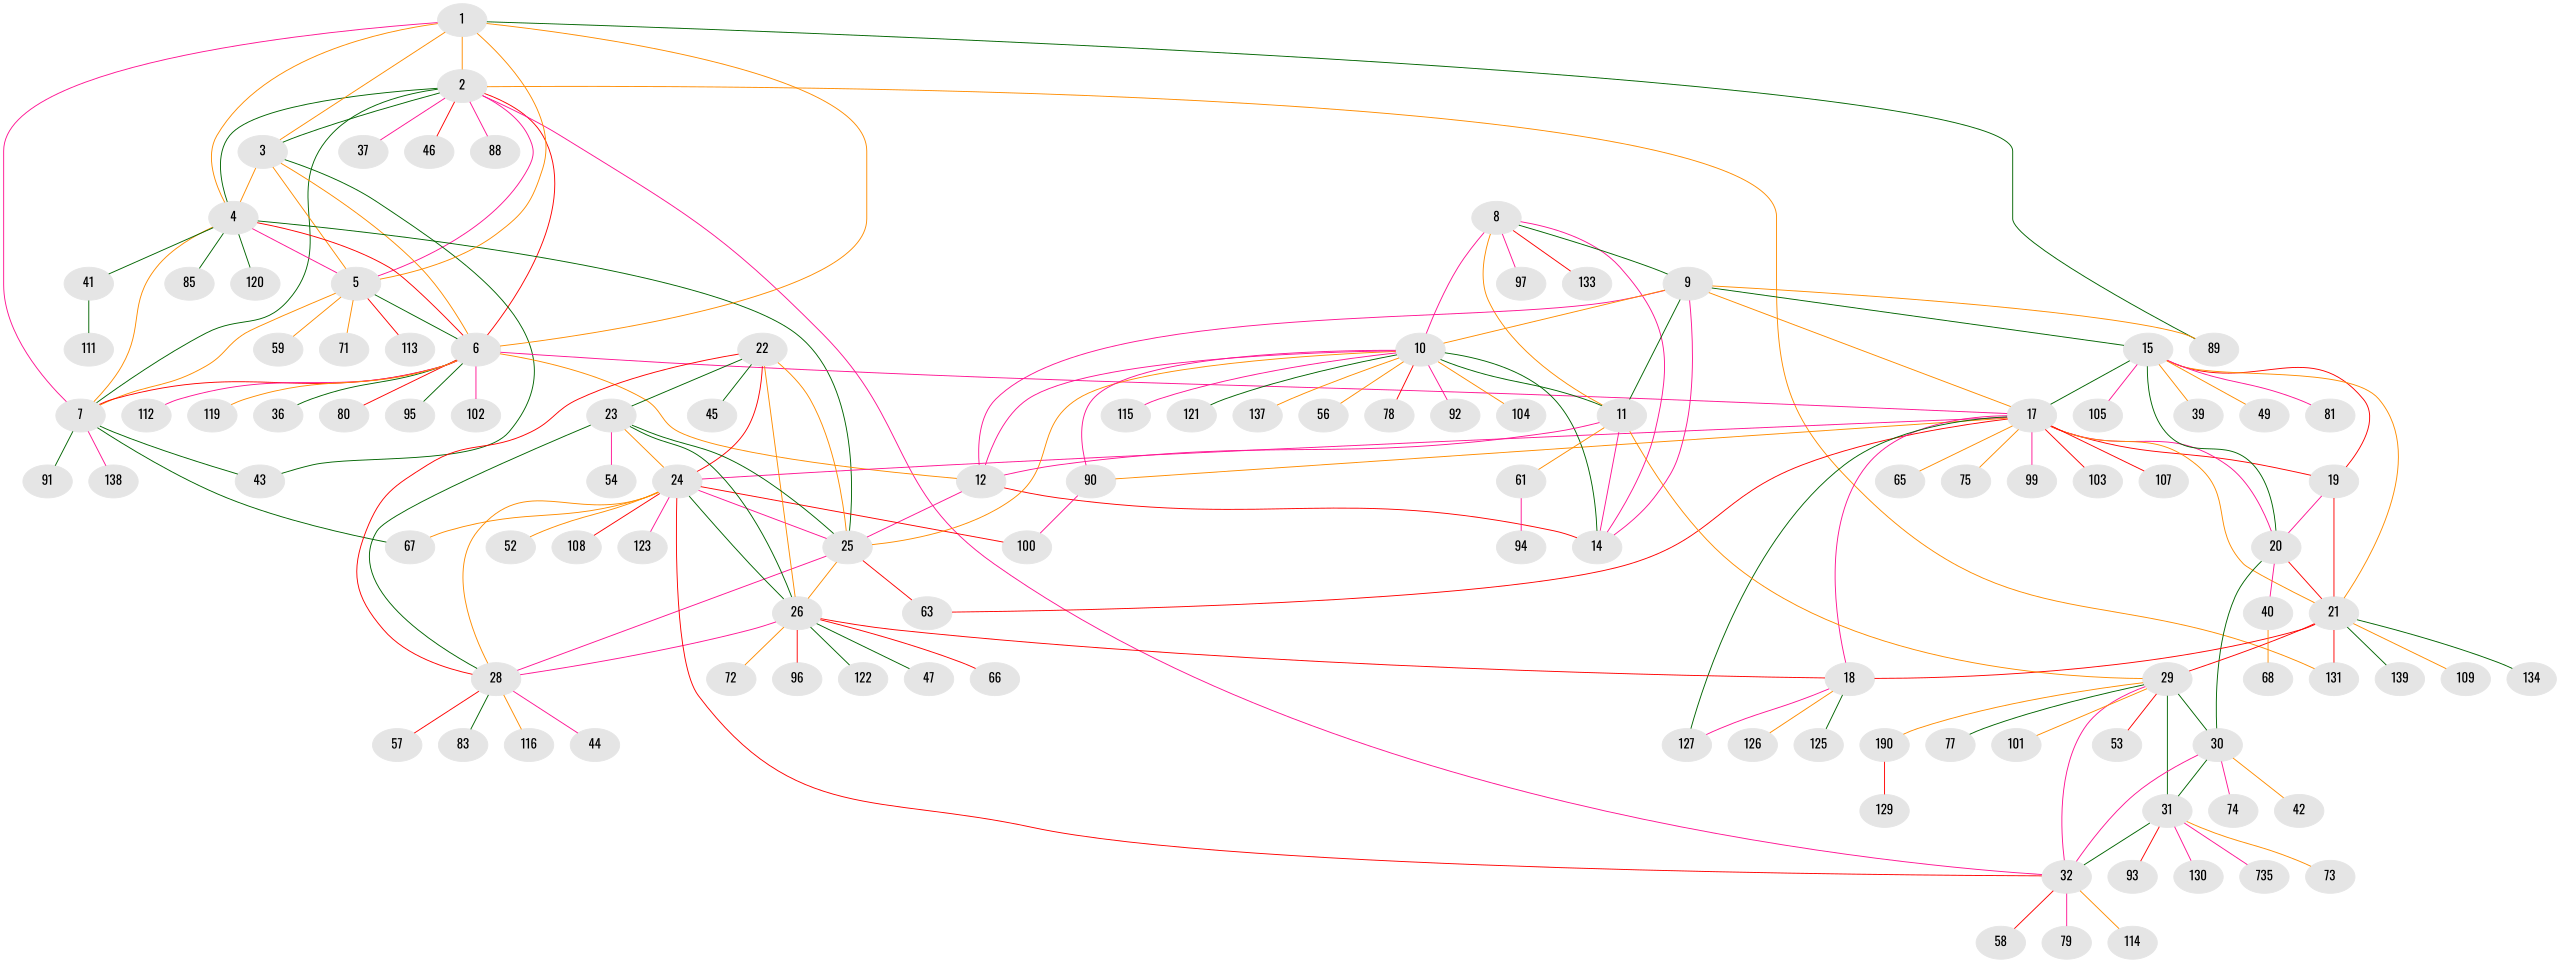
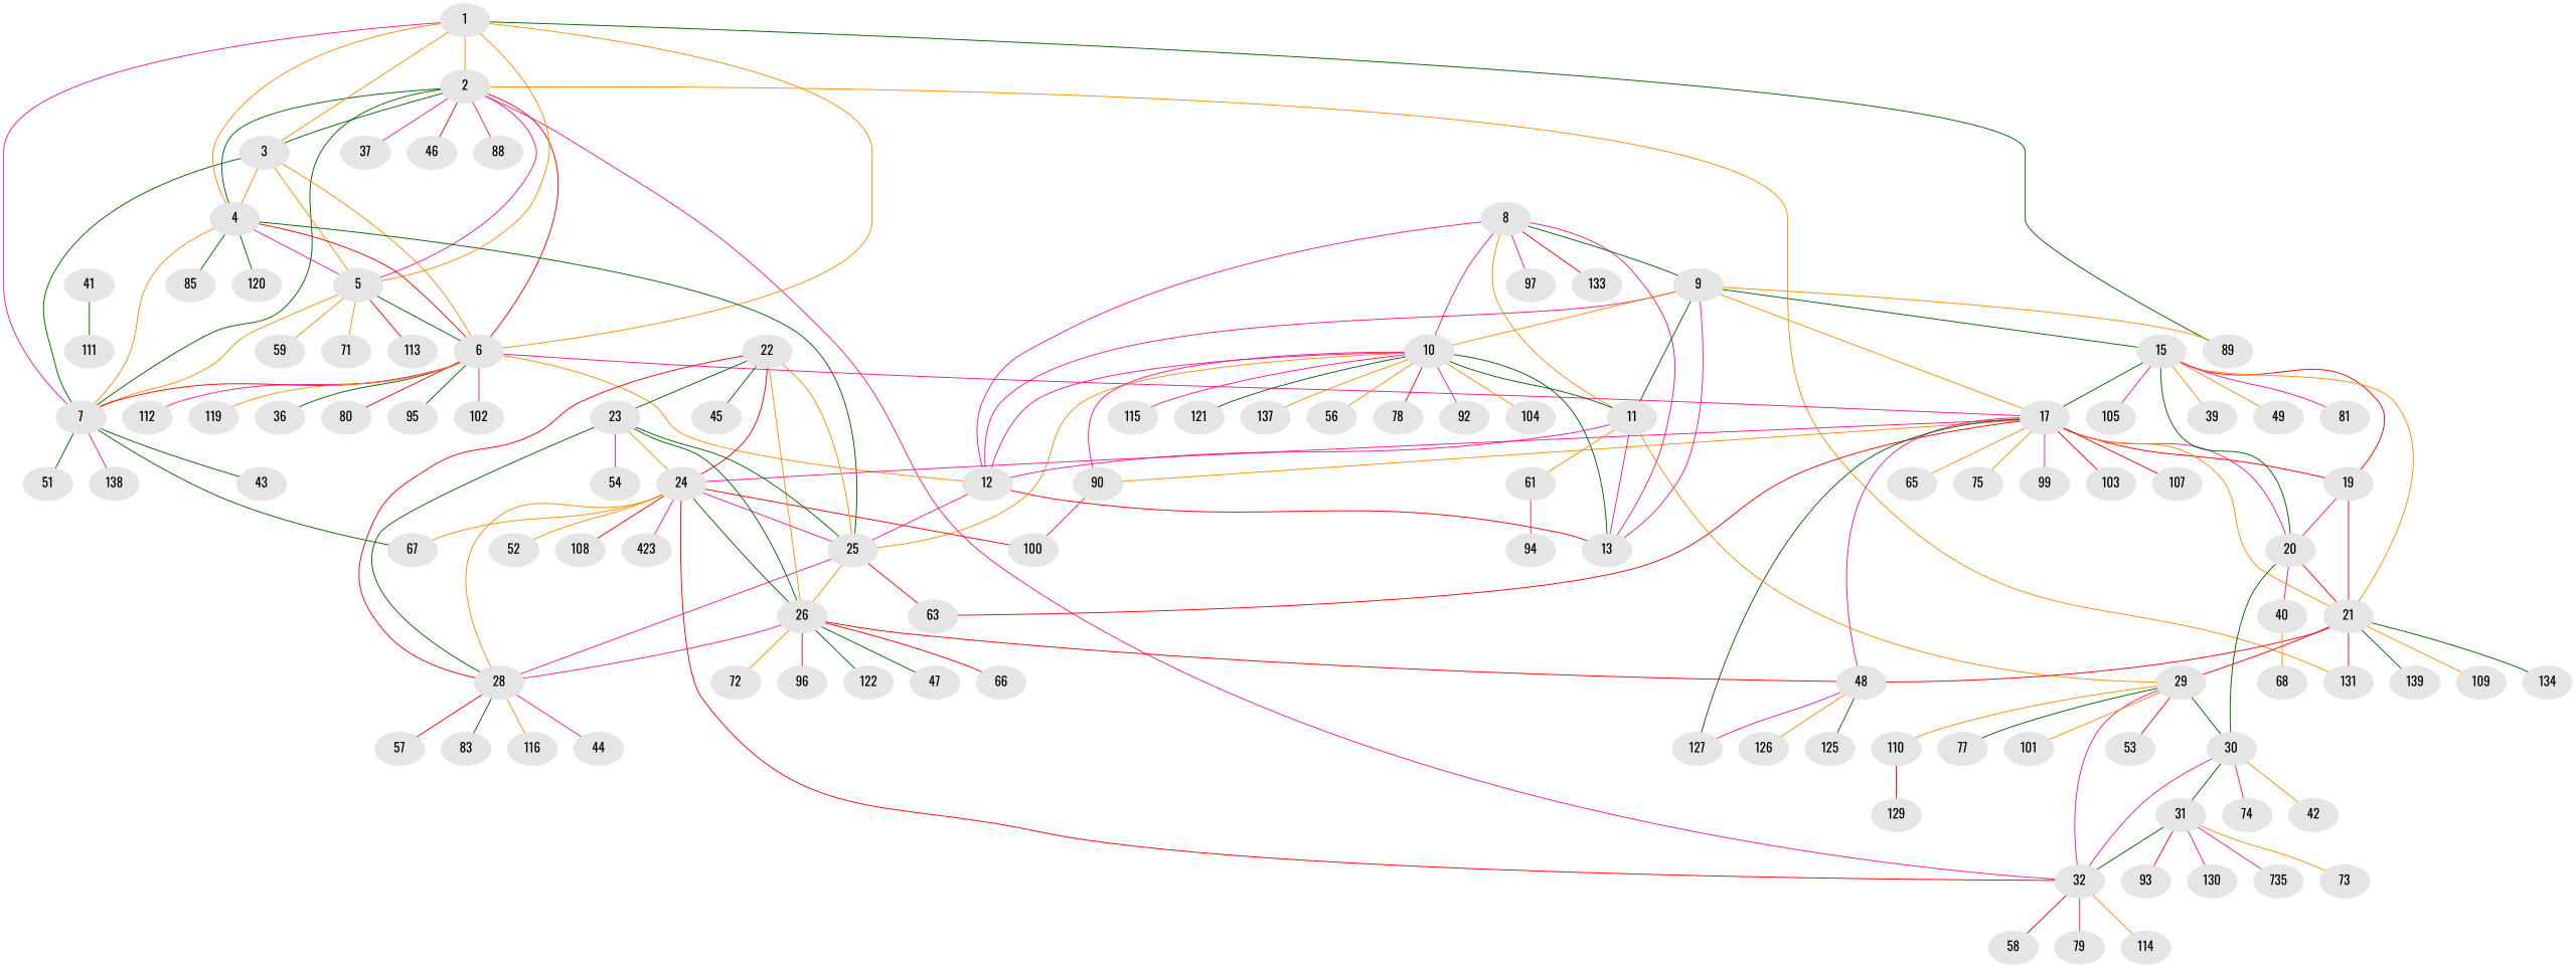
  graph {
    fontname=Oswald
    node [color=gray90 fontname=Oswald style=filled]
    edge [color=darkorange fontname=Oswald]
    2 [super="+62"]
    3 [super="+106"]
    4 [super="+87"]
    5 [super="+50"]
    6 [super="+91"]
    7 [super="+55"]
    32 [super="+90"]
    37
    46
    88
    131
    1
    89
    25 [super="+128"]
    41 [super="+86"]
    85
    120
    59
    71
    113
    12
    17 [super="+18"]
    36
    80
    95
    102
    112
    119
    43
-   51 [label=91]
+   51
    67
    138
    58
    79
    114
    63
    26 [super="+27"]
    28 [super="+64"]
    111
-   13 [label=14]
+   13
    n41 [label=90]
    19 [super="+124"]
    20 [super="+118"]
    21 [super="+140"]
    24 [super="+98"]
-   48 [super="+84" label=18]
+   48 [super="+84"]
    65
    75
    99
    103
    107
    127
    8 [super="+38"]
    9 [super="+69"]
    10 [super="+14"]
    11 [super="+70"]
    97
    133
    15 [super="+16"]
    56
    78
    92
    104
    115
    121
    137
    29 [super="+34"]
    61 [super="+82"]
    39
    49
    81
    105
    100 [super="+132"]
    30 [super="+35"]
    31 [super="+33"]
    53
    77
    101
-   110 [label=190]
+   110
    94
    40
    109
    134
    139
    52
    108
-   123
+   123 [label=423]
    125
    126
    42
    74
    68
    22
    23
    45
    54
    47
    66
    72
    96
    122
    44
    57
    83 [super="+117"]
    116
    73 [super="+76"]
    93
    130 [super="+136"]
    n109 [label=735]
    129
    2 -- 3 [color=darkgreen]
    2 -- 4 [color=darkgreen]
    2 -- 5 [color=deeppink]
    2 -- 6 [color=red]
    2 -- 7 [color=darkgreen]
    2 -- 32 [color=deeppink]
    2 -- 37 [color=deeppink]
    2 -- 46 [color=red]
    2 -- 88 [color=deeppink]
    2 -- 131
    3 -- 4
    3 -- 5
    3 -- 6
-   3 -- 43 [color=darkgreen]
+   3 -- 7 [color=darkgreen]
    4 -- 5 [color=deeppink]
    4 -- 6 [color=red]
    4 -- 7
    4 -- 25 [color=darkgreen]
-   4 -- 41 [color=darkgreen]
    4 -- 85 [color=darkgreen]
    4 -- 120 [color=darkgreen]
    5 -- 6 [color=darkgreen]
    5 -- 7
    5 -- 59
    5 -- 71
    5 -- 113 [color=red]
    6 -- 7 [color=red]
    6 -- 12
    6 -- 17 [color=deeppink]
    6 -- 36 [color=darkgreen]
    6 -- 80 [color=red]
    6 -- 95 [color=darkgreen]
    6 -- 102 [color=deeppink]
    6 -- 112 [color=deeppink]
    6 -- 119
    7 -- 43 [color=darkgreen]
    7 -- 51 [color=darkgreen]
    7 -- 67 [color=darkgreen]
    7 -- 138 [color=deeppink]
    32 -- 58 [color=red]
    32 -- 79 [color=deeppink]
    32 -- 114
    1 -- 2
    1 -- 3
    1 -- 4
    1 -- 5
    1 -- 6
    1 -- 7 [color=deeppink]
    1 -- 89 [color=darkgreen]
    25 -- 63 [color=red]
    25 -- 26 [weight=2]
    25 -- 28 [color=deeppink]
    41 -- 111 [color=darkgreen]
    12 -- 25 [color=deeppink]
    12 -- 13 [color=red]
    17 -- 63 [color=red]
    17 -- n41
    17 -- 19 [color=red weight=2]
    17 -- 20 [color=deeppink weight=2]
    17 -- 21 [weight=2]
    17 -- 24 [color=deeppink]
    17 -- 48 [color=deeppink]
    17 -- 65
    17 -- 75
    17 -- 99 [color=deeppink]
    17 -- 103 [color=red]
    17 -- 107 [color=red]
    17 -- 127 [color=darkgreen]
    26 -- 28 [color=deeppink weight=2]
    26 -- 48 [color=red]
    26 -- 47 [color=darkgreen]
    26 -- 66 [color=red]
    26 -- 72
    26 -- 96 [color=red]
    26 -- 122 [color=darkgreen]
    28 -- 44 [color=deeppink]
    28 -- 57 [color=red]
    28 -- 83 [color=darkgreen]
    28 -- 116
    n41 -- 100 [color=deeppink]
    19 -- 20 [color=deeppink]
    19 -- 21 [color=red]
    20 -- 21 [color=red]
    20 -- 30 [color=darkgreen]
    20 -- 40 [color=deeppink]
    21 -- 131 [color=red]
    21 -- 48 [color=red]
    21 -- 29 [color=red]
    21 -- 109
    21 -- 134 [color=darkgreen]
    21 -- 139 [color=darkgreen]
    24 -- 32 [color=red]
    24 -- 25 [color=deeppink]
    24 -- 67
    24 -- 26 [color=darkgreen weight=2]
    24 -- 28
    24 -- 100 [color=red]
    24 -- 52
    24 -- 108 [color=red]
    24 -- 123 [color=deeppink]
    48 -- 127 [color=deeppink]
    48 -- 125 [color=darkgreen]
    48 -- 126
+   8 -- 12 [color=deeppink]
    8 -- 13 [color=deeppink]
    8 -- 9 [color=darkgreen]
    8 -- 10 [color=deeppink weight=2]
    8 -- 11
    8 -- 97 [color=deeppink]
    8 -- 133 [color=red]
    9 -- 89
    9 -- 12 [color=deeppink]
    9 -- 17
    9 -- 13 [color=deeppink]
    9 -- 10 [weight=2]
    9 -- 11 [color=darkgreen]
    9 -- 15 [color=darkgreen]
    10 -- 25
    10 -- 12 [color=deeppink weight=2]
    10 -- 13 [color=darkgreen weight=2]
    10 -- n41 [color=deeppink]
    10 -- 11 [color=darkgreen weight=2]
    10 -- 56
    10 -- 78 [color=red]
    10 -- 92 [color=deeppink]
    10 -- 104
    10 -- 115 [color=deeppink]
    10 -- 121 [color=darkgreen]
    10 -- 137
    11 -- 12 [color=deeppink]
    11 -- 13 [color=deeppink]
    11 -- 29
    11 -- 61
    15 -- 17 [color=darkgreen weight=4]
    15 -- 19 [color=red weight=2]
    15 -- 20 [color=darkgreen weight=2]
    15 -- 21 [weight=2]
    15 -- 39
    15 -- 49
    15 -- 81 [color=deeppink]
    15 -- 105 [color=deeppink]
    29 -- 32 [color=deeppink weight=2]
    29 -- 30 [color=darkgreen weight=4]
-   29 -- 31 [color=darkgreen weight=4]
    29 -- 53 [color=red]
    29 -- 77 [color=darkgreen]
    29 -- 101
    29 -- 110
    61 -- 94 [color=deeppink]
    30 -- 32 [color=deeppink weight=2]
    30 -- 31 [color=darkgreen weight=4]
    30 -- 42
    30 -- 74 [color=deeppink]
    31 -- 32 [color=darkgreen weight=2]
    31 -- 73
    31 -- 93 [color=red]
    31 -- 130 [color=deeppink]
    31 -- n109 [color=deeppink]
    110 -- 129 [color=red]
    40 -- 68
    22 -- 25
    22 -- 26 [weight=2]
    22 -- 28 [color=red]
    22 -- 24 [color=red]
    22 -- 23 [color=darkgreen]
    22 -- 45 [color=darkgreen]
    23 -- 25 [color=darkgreen]
    23 -- 26 [color=darkgreen weight=2]
    23 -- 28 [color=darkgreen]
    23 -- 24
    23 -- 54 [color=deeppink]
  }
